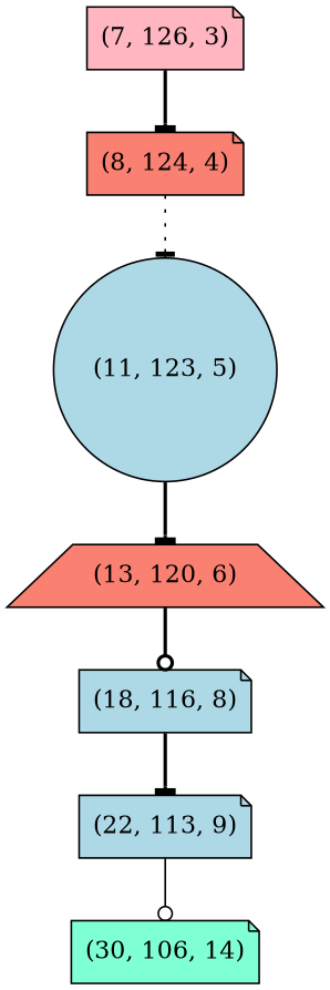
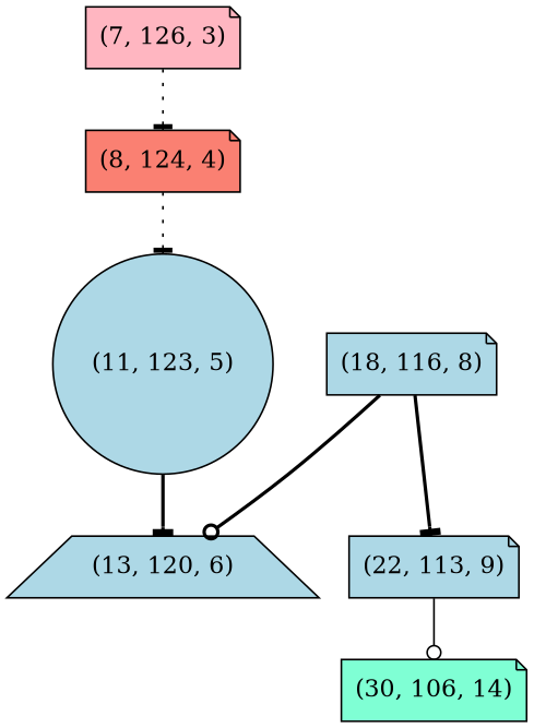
  digraph {
    node [fillcolor=lightblue shape=note style=filled]
    edge [arrowhead=tee style=bold]
    "(7, 126, 3)" [fillcolor=lightpink]
    "(8, 124, 4)" [fillcolor=salmon]
    "(11, 123, 5)" [shape=circle]
-   "(13, 120, 6)" [fillcolor=salmon shape=trapezium]
+   "(13, 120, 6)" [shape=trapezium]
    "(18, 116, 8)"
    "(22, 113, 9)"
    "(30, 106, 14)" [fillcolor=aquamarine]
-   "(7, 126, 3)" -> "(8, 124, 4)"
+   "(7, 126, 3)" -> "(8, 124, 4)" [style=dotted]
    "(8, 124, 4)" -> "(11, 123, 5)" [style=dotted]
    "(11, 123, 5)" -> "(13, 120, 6)"
-   "(13, 120, 6)" -> "(18, 116, 8)" [arrowhead=odot]
+   "(18, 116, 8)" -> "(13, 120, 6)" [arrowhead=odot]
    "(18, 116, 8)" -> "(22, 113, 9)"
    "(22, 113, 9)" -> "(30, 106, 14)" [arrowhead=odot style=solid]
  }
